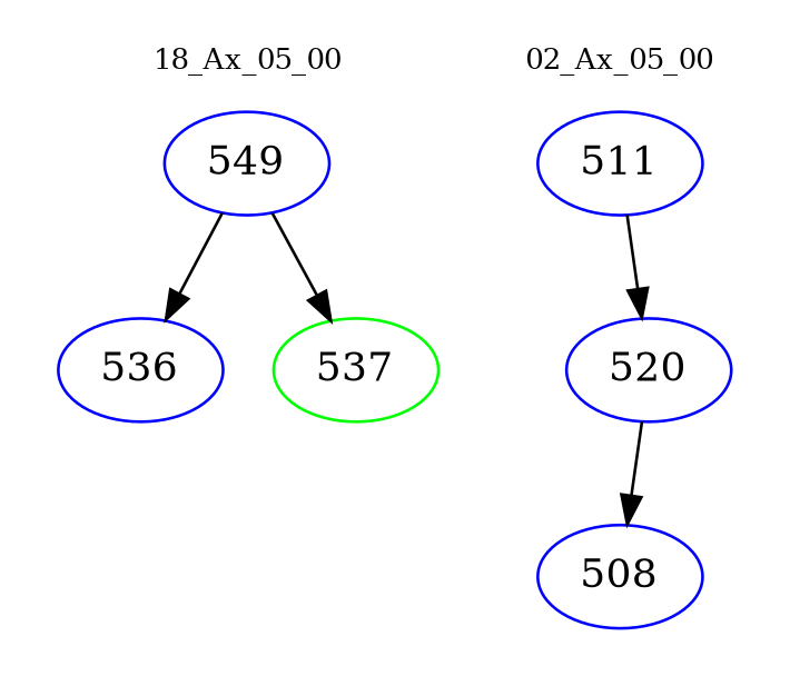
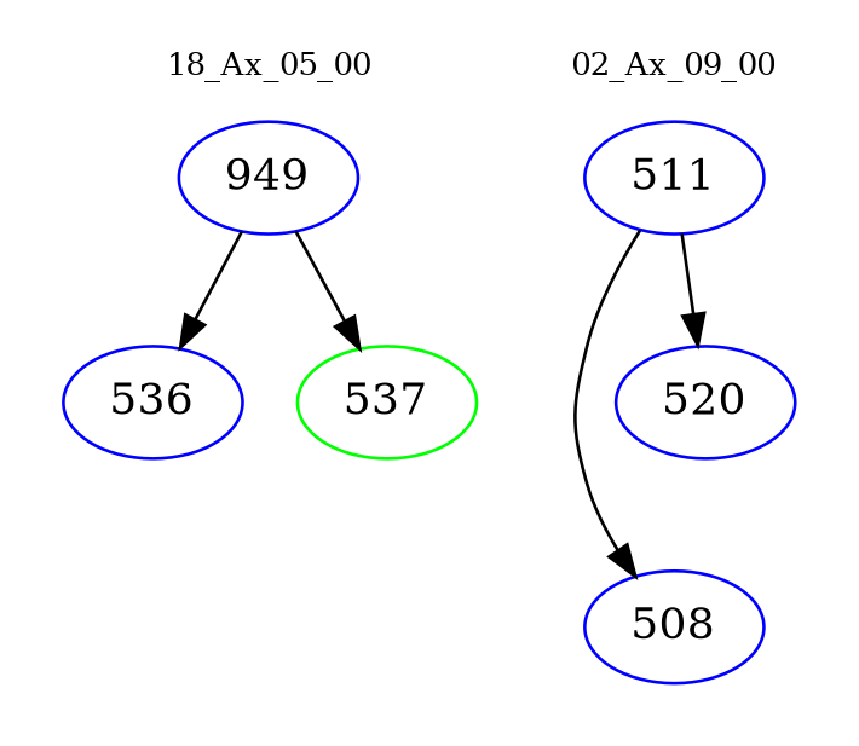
  digraph {
    node [color=blue]
    edge [color=black]
-   n1 [label=549]
+   n1 [label=949]
    n2 [label=536]
    n3 [color=green label=537]
    n4 [label=511]
    n5 [label=508]
    n6 [label=520]
    subgraph cluster_1 {
      color=white
      fontsize=10
      label="18_Ax_05_00"
      n1
      n2
      n3
    }
    subgraph cluster_2 {
      color=white
      fontsize=10
-     label="02_Ax_05_00"
+     label="02_Ax_09_00"
      n4
      n5
      n6
    }
    n1 -> n2
    n1 -> n3
-   n6 -> n5
+   n4 -> n5
    n4 -> n6
  }
